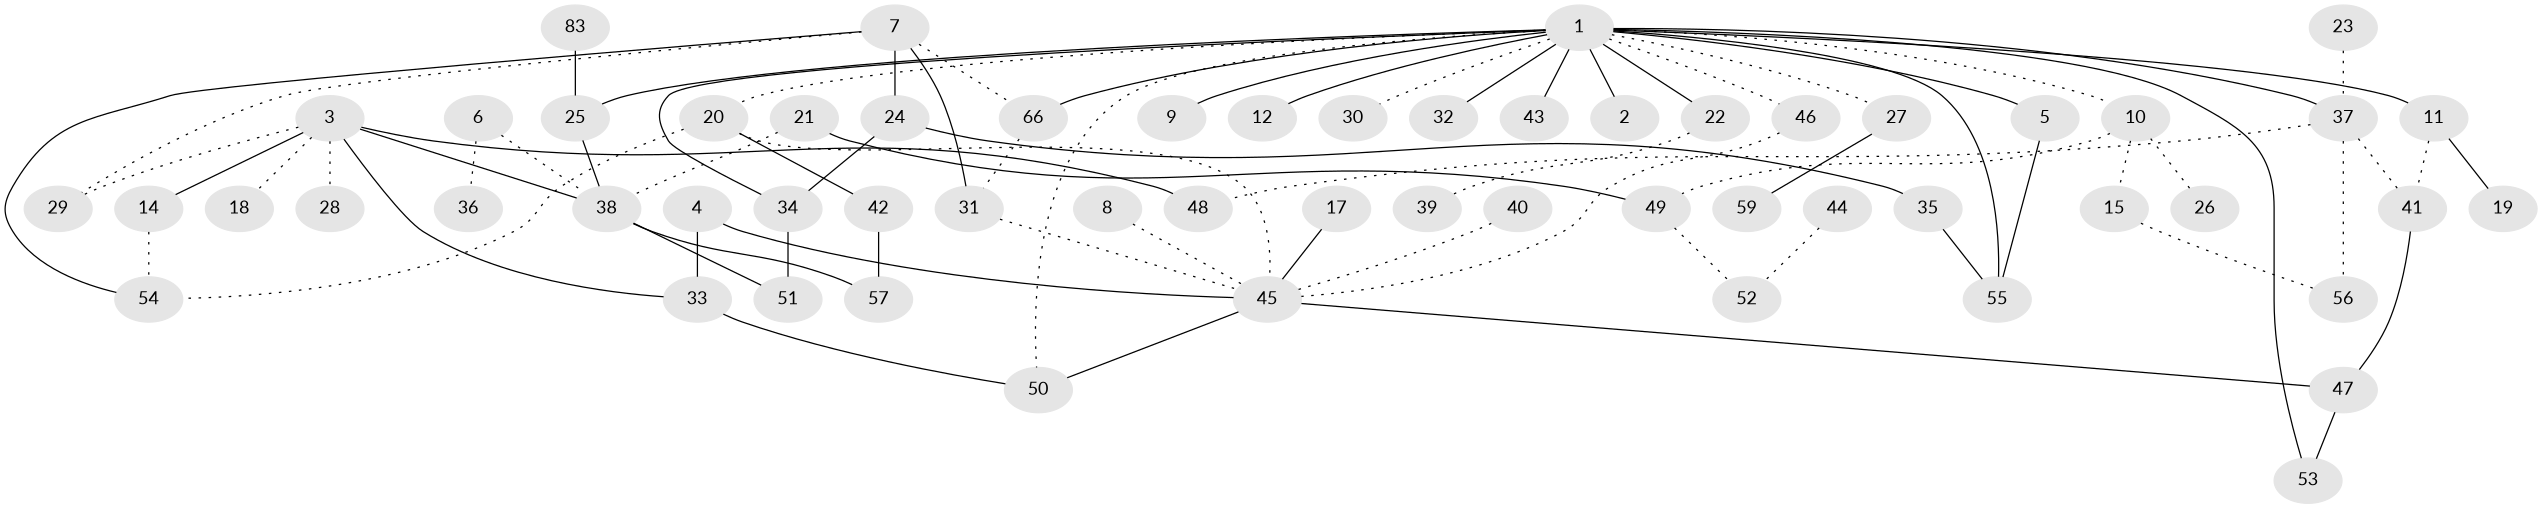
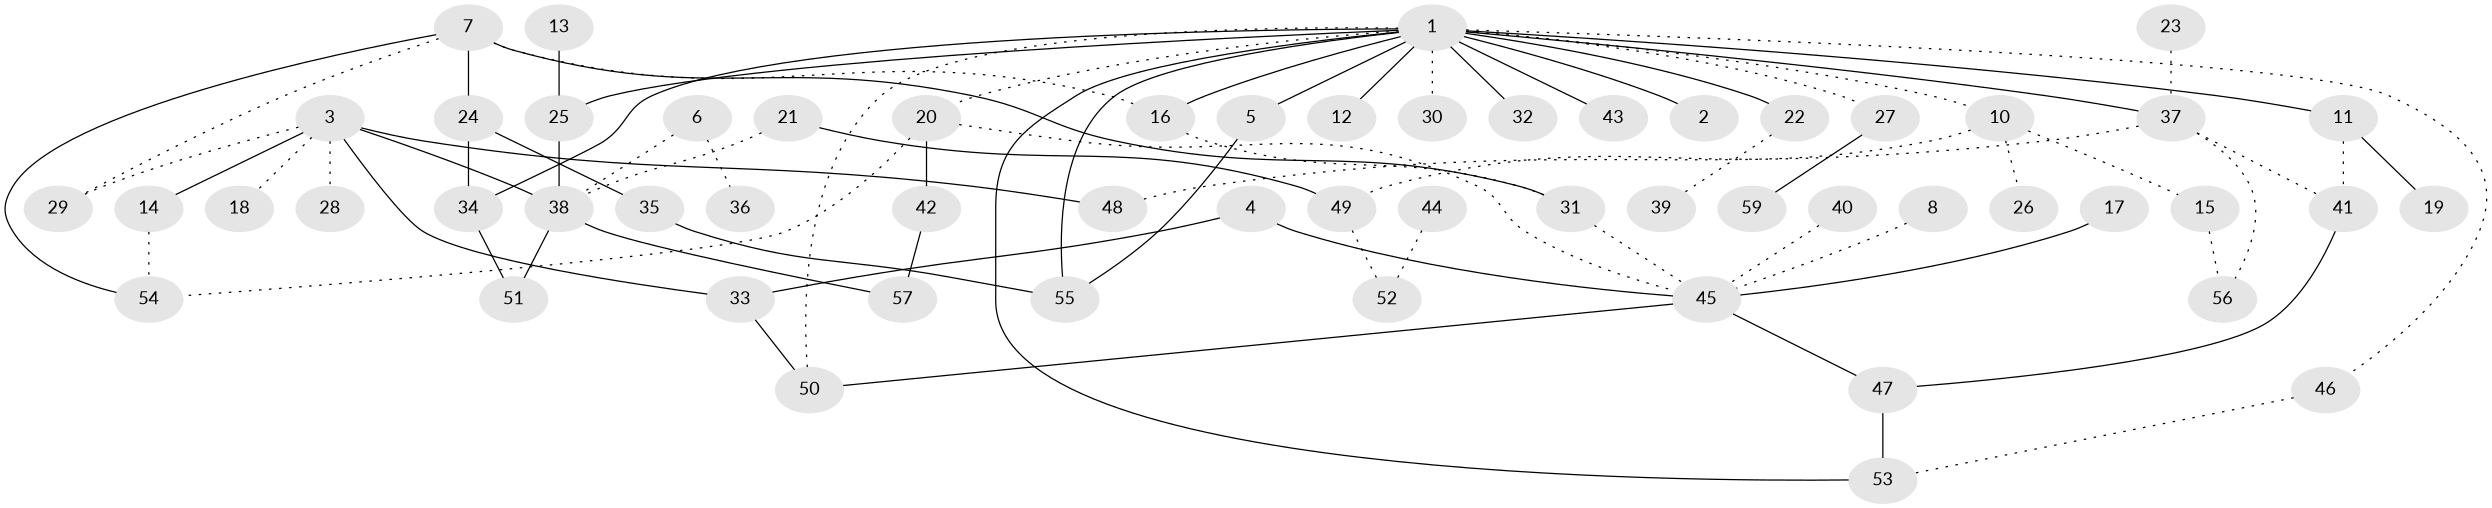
  graph {
    fontname=Lato
    node [color=gray90 fontname=Lato style=filled]
    edge [fontname=Lato style=solid weight=1.0]
    1
    2
    5
-   9
    10
    11
    12
-   16 [label=66]
+   16
    20
    22
    25
    27
    30
    32
    34
    37
    43
    46
    50
    53
    55
    15
    26
    49
    19
    41
    31
    45
    54
    42
    39
    38
    59
    51
    56
    48
    3
    14
    18
    28
    29
    33
    57
    4
    47
    6
    36
    7
    24
    35
    8
    52
-   13 [label=83]
+   13
    17
    21
    23
    40
    44
    1 -- 2
    1 -- 5
-   1 -- 9
    1 -- 10 [style=dotted]
    1 -- 11
    1 -- 12
    1 -- 16
    1 -- 20 [style=dotted]
    1 -- 22
    1 -- 25
    1 -- 27 [style=dotted]
    1 -- 30 [style=dotted]
    1 -- 32
    1 -- 34
    1 -- 37
    1 -- 43
    1 -- 46 [style=dotted]
    1 -- 50 [style=dotted]
    1 -- 53
    1 -- 55
    5 -- 55
    10 -- 15 [style=dotted]
    10 -- 26 [style=dotted]
    10 -- 49 [style=dotted]
    11 -- 19
    11 -- 41 [style=dotted]
    16 -- 31 [style=dotted]
    20 -- 45 [style=dotted]
    20 -- 54 [style=dotted]
    20 -- 42
    22 -- 39 [style=dotted]
    25 -- 38
    27 -- 59
    34 -- 51
    37 -- 41 [style=dotted]
    37 -- 56 [style=dotted]
    37 -- 48 [style=dotted]
-   46 -- 45 [style=dotted]
+   46 -- 53 [style=dotted]
    15 -- 56 [style=dotted]
    49 -- 52 [style=dotted]
    41 -- 47
    31 -- 45 [style=dotted]
    45 -- 50
    45 -- 47
    42 -- 57
    38 -- 51
    38 -- 57
    3 -- 38
    3 -- 48
    3 -- 14
    3 -- 18 [style=dotted]
    3 -- 28 [style=dotted]
    3 -- 29 [style=dotted]
    3 -- 33
    14 -- 54 [style=dotted]
    33 -- 50
    4 -- 45
    4 -- 33
    47 -- 53
    6 -- 38 [style=dotted]
    6 -- 36 [style=dotted]
    7 -- 16 [style=dotted]
    7 -- 31
    7 -- 54
    7 -- 29 [style=dotted]
    7 -- 24
    24 -- 34
    24 -- 35
    35 -- 55
    8 -- 45 [style=dotted]
    13 -- 25
    17 -- 45
    21 -- 49
    21 -- 38 [style=dotted]
    23 -- 37 [style=dotted]
    40 -- 45 [style=dotted]
    44 -- 52 [style=dotted]
  }
